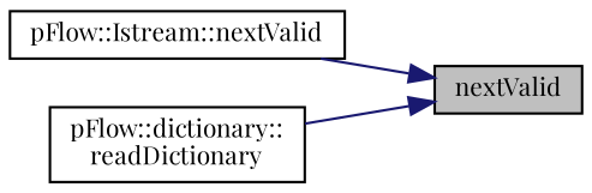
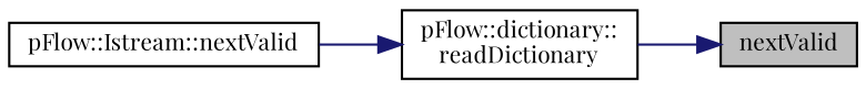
  digraph {
    fontname="Playfair Display"
    rankdir=RL
    node [color=black fillcolor=white fontname="Playfair Display" fontsize=10 shape=record style=filled]
    edge [color=midnightblue dir=back fontname="Playfair Display" fontsize=10 labelfontname=Helvetica labelfontsize=10 style=solid]
    n1 [fillcolor=grey75 fontcolor=black height=0.2 label=nextValid width=0.4]
    n2 [height=0.2 label="pFlow::Istream::nextValid" width=0.4]
    n3 [height=0.2 label="pFlow::dictionary::\lreadDictionary" width=0.4]
-   n1 -> n2
+   n3 -> n2
    n1 -> n3
  }
